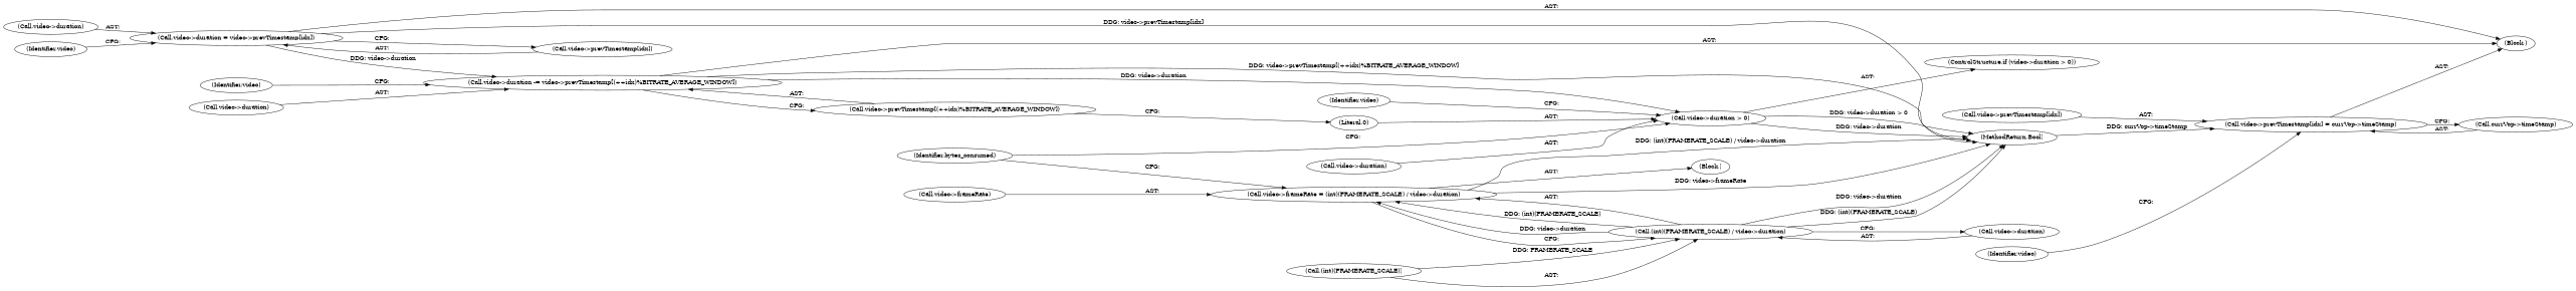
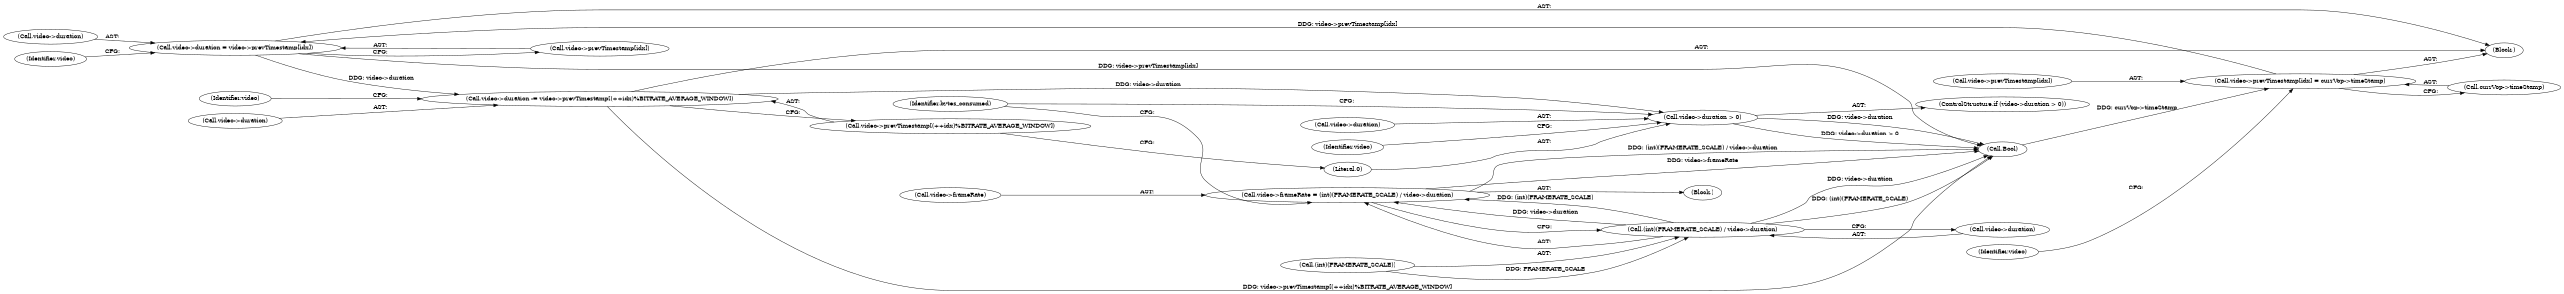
  digraph {
    rankdir=LR
    n1 [label="(Call,video->duration = video->prevTimestamp[idx])"]
    n2 [label="(Call,video->duration -= video->prevTimestamp[(++idx)%BITRATE_AVERAGE_WINDOW])"]
-   n3 [label="(MethodReturn,Bool)"]
+   n3 [label="(Call,Bool)"]
    n4 [label="(Call,video->prevTimestamp[idx])"]
    n5 [label="(Block,)"]
    n6 [label="(Call,video->duration > 0)"]
    n7 [label="(Call,video->prevTimestamp[(++idx)%BITRATE_AVERAGE_WINDOW])"]
    n8 [label="(Call,video->prevTimestamp[idx] = currVop->timeStamp)"]
    n9 [label="(Call,currVop->timeStamp)"]
    n10 [label="(ControlStructure,if (video->duration > 0))"]
    n11 [label="(Literal,0)"]
    n12 [label="(Call,(int)(FRAMERATE_SCALE) / video->duration)"]
    n13 [label="(Call,video->frameRate = (int)(FRAMERATE_SCALE) / video->duration)"]
    n14 [label="(Call,video->duration)"]
    n15 [label="(Block,)"]
    n16 [label="(Identifier,video)"]
    n17 [label="(Identifier,bytes_consumed)"]
    n18 [label="(Identifier,video)"]
    n19 [label="(Call,video->duration)"]
    n20 [label="(Call,video->duration)"]
    n21 [label="(Call,video->frameRate)"]
    n22 [label="(Identifier,video)"]
    n23 [label="(Call,video->prevTimestamp[idx])"]
    n24 [label="(Call,(int)(FRAMERATE_SCALE))"]
    n25 [label="(Call,video->duration)"]
    n26 [label="(Identifier,video)"]
    n1 -> n2 [label="DDG: video->duration"]
    n1 -> n3 [label="DDG: video->prevTimestamp[idx]"]
    n1 -> n4 [label="CFG: "]
    n1 -> n5 [label="AST: "]
    n2 -> n3 [label="DDG: video->prevTimestamp[(++idx)%BITRATE_AVERAGE_WINDOW]"]
    n2 -> n5 [label="AST: "]
    n2 -> n6 [label="DDG: video->duration"]
    n2 -> n7 [label="CFG: "]
    n3 -> n8 [label="DDG: currVop->timeStamp"]
    n4 -> n1 [label="AST: "]
    n6 -> n3 [label="DDG: video->duration"]
    n6 -> n3 [label="DDG: video->duration > 0"]
    n6 -> n10 [label="AST: "]
    n7 -> n2 [label="AST: "]
    n7 -> n11 [label="CFG: "]
+   n8 -> n1 [label="DDG: video->prevTimestamp[idx]"]
    n8 -> n5 [label="AST: "]
    n8 -> n9 [label="CFG: "]
    n9 -> n8 [label="AST: "]
    n11 -> n6 [label="AST: "]
    n12 -> n3 [label="DDG: (int)(FRAMERATE_SCALE)"]
    n12 -> n3 [label="DDG: video->duration"]
    n12 -> n13 [label="AST: "]
    n12 -> n13 [label="DDG: (int)(FRAMERATE_SCALE)"]
    n12 -> n13 [label="DDG: video->duration"]
    n12 -> n14 [label="CFG: "]
    n13 -> n3 [label="DDG: (int)(FRAMERATE_SCALE) / video->duration"]
    n13 -> n3 [label="DDG: video->frameRate"]
    n13 -> n12 [label="CFG: "]
    n13 -> n15 [label="AST: "]
    n14 -> n12 [label="AST: "]
    n16 -> n8 [label="CFG: "]
    n17 -> n6 [label="CFG: "]
    n17 -> n13 [label="CFG: "]
    n18 -> n2 [label="CFG: "]
    n19 -> n2 [label="AST: "]
    n20 -> n1 [label="AST: "]
    n21 -> n13 [label="AST: "]
    n22 -> n1 [label="CFG: "]
    n23 -> n8 [label="AST: "]
    n24 -> n12 [label="AST: "]
    n24 -> n12 [label="DDG: FRAMERATE_SCALE"]
    n25 -> n6 [label="AST: "]
    n26 -> n6 [label="CFG: "]
  }
